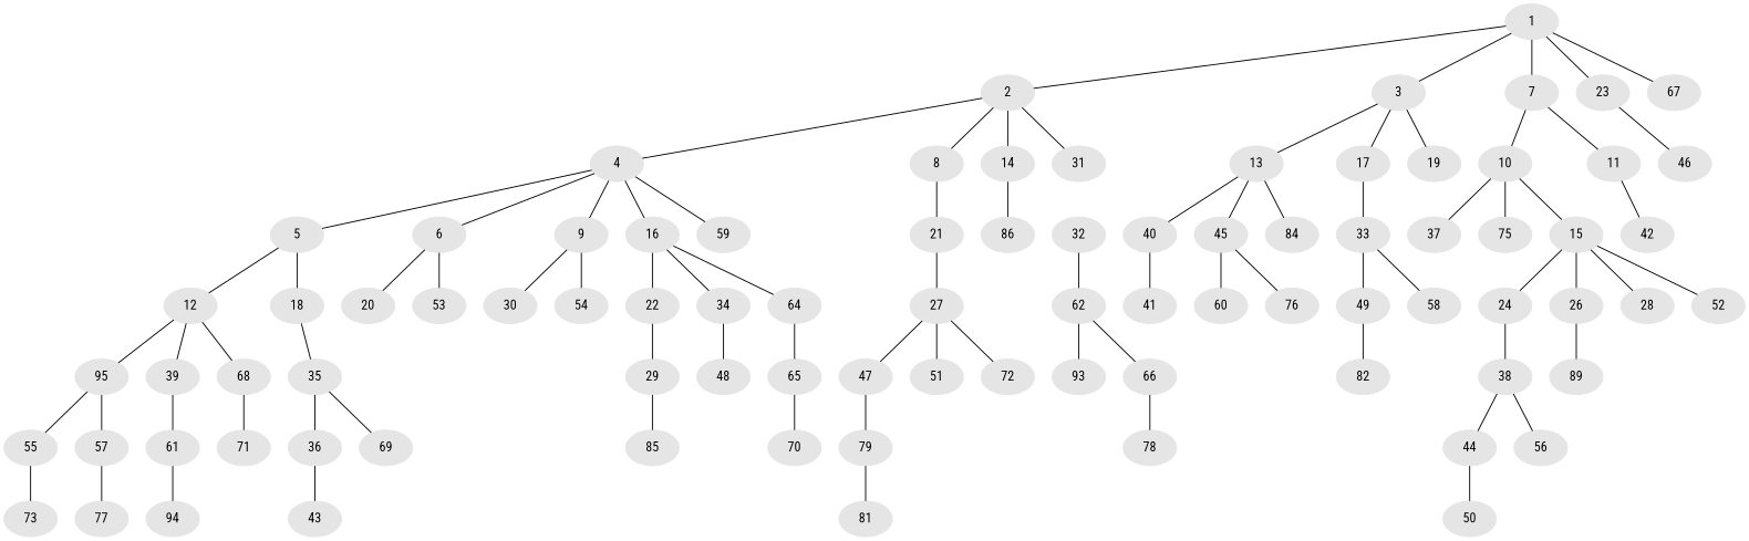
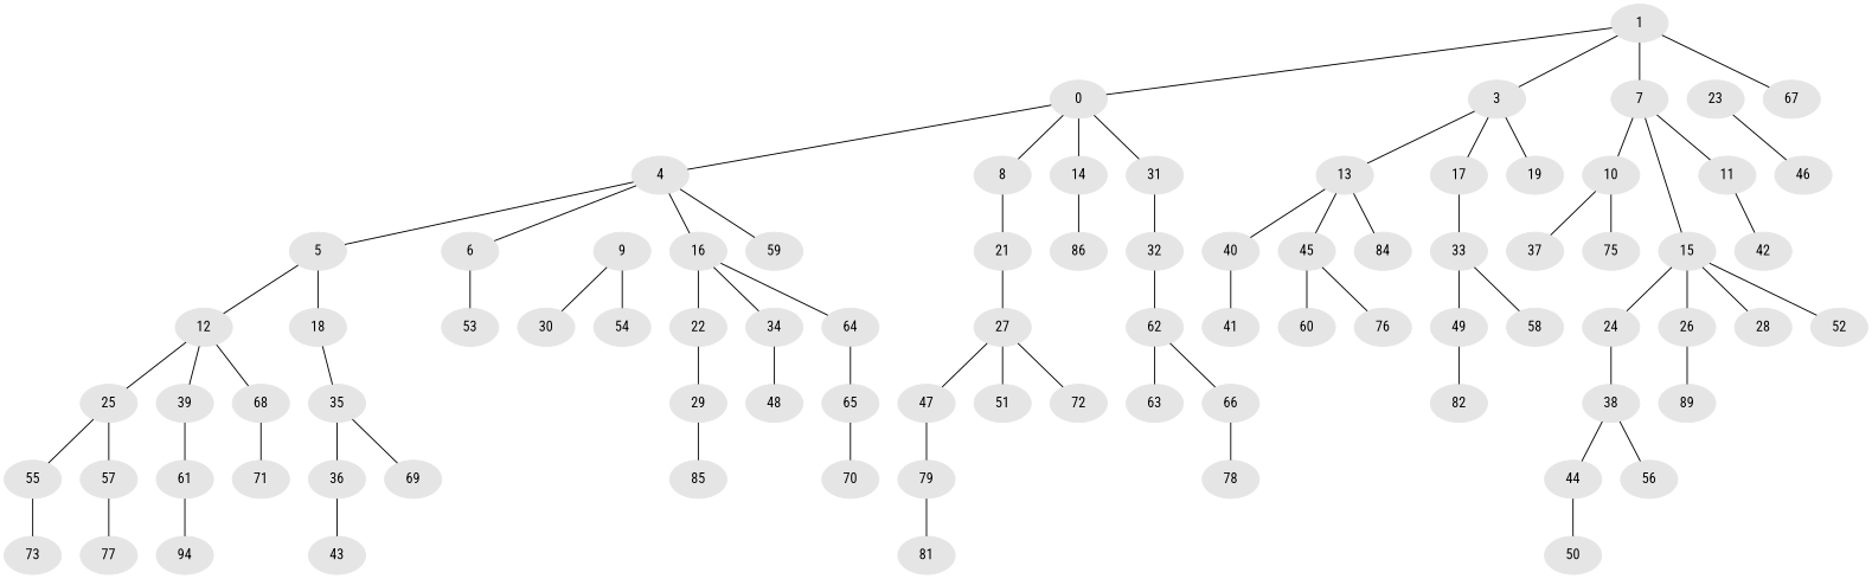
  graph {
    fontname="Roboto Condensed"
    node [color=gray90 fontname="Roboto Condensed" style=filled]
    edge [fontname="Roboto Condensed"]
    1
-   2
+   2 [label=0]
    3
    7
    23
    67
    4
    8
    14
    31
    13
    17
    19
    10
    11
    46
    5
    6
    9
    16
    59
    21
    86
    32
    40
    45
    84
    33
    12
    18
-   20
    53
    30
    54
    22
    34
    64
-   25 [label=95]
+   25
    39
    68
    35
    15
    37
    75
    42
    27
    24
    26
    28
    52
    55
    57
    61
    71
    41
    60
    76
    38
    n59 [label=89]
    29
    48
    65
    49
    58
    36
    69
    47
    51
    72
    85
    44
    56
    73
    77
    79
    62
-   63 [label=93]
+   63
    66
    82
    43
    50
    n82 [label=94]
    81
    78
    70
    1 -- 2
    1 -- 3
    1 -- 7
-   1 -- 23
    1 -- 67
    2 -- 4
    2 -- 8
    2 -- 14
    2 -- 31
    3 -- 13
    3 -- 17
    3 -- 19
    7 -- 10
    7 -- 11
    23 -- 46
    4 -- 5
    4 -- 6
-   4 -- 9
    4 -- 16
    4 -- 59
    8 -- 21
    14 -- 86
+   31 -- 32
    13 -- 40
    13 -- 45
    13 -- 84
    17 -- 33
-   10 -- 15
+   7 -- 15
    10 -- 37
    10 -- 75
    11 -- 42
    5 -- 12
    5 -- 18
-   6 -- 20
    6 -- 53
    9 -- 30
    9 -- 54
    16 -- 22
    16 -- 34
    16 -- 64
    21 -- 27
    32 -- 62
    40 -- 41
    45 -- 60
    45 -- 76
    33 -- 49
    33 -- 58
    12 -- 25
    12 -- 39
    12 -- 68
    18 -- 35
    22 -- 29
    34 -- 48
    64 -- 65
    25 -- 55
    25 -- 57
    39 -- 61
    68 -- 71
    35 -- 36
    35 -- 69
    15 -- 24
    15 -- 26
    15 -- 28
    15 -- 52
    27 -- 47
    27 -- 51
    27 -- 72
    24 -- 38
    26 -- n59
    55 -- 73
    57 -- 77
    61 -- n82
    38 -- 44
    38 -- 56
    29 -- 85
    65 -- 70
    49 -- 82
    36 -- 43
    47 -- 79
    44 -- 50
    79 -- 81
    62 -- 63
    62 -- 66
    66 -- 78
  }
